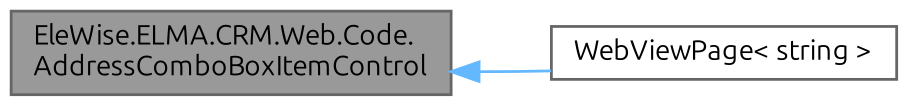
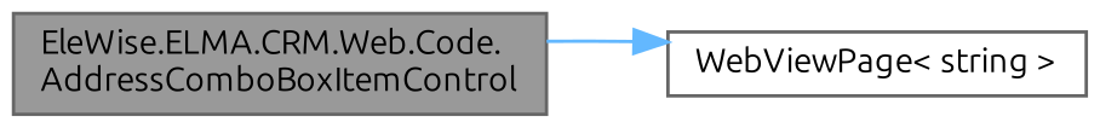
  digraph {
    rankdir=LR
    fontname=Ubuntu
    node [color=gray40 fontname=Ubuntu fontsize=10 shape=box style=filled]
    n1 [fillcolor=grey60 fontcolor=black height=0.2 label="EleWise.ELMA.CRM.Web.Code.\lAddressComboBoxItemControl" width=0.4]
    n2 [fillcolor=white height=0.2 label="WebViewPage\< string \>" width=0.4]
-   n1 -> n2 [color=steelblue1 dir=back fontname=Ubuntu fontsize=10 labelfontname=Helvetica labelfontsize=10 style=solid]
+   n2 -> n1 [color=steelblue1 dir=back fontname=Ubuntu fontsize=10 labelfontname=Helvetica labelfontsize=10 style=solid]
  }
